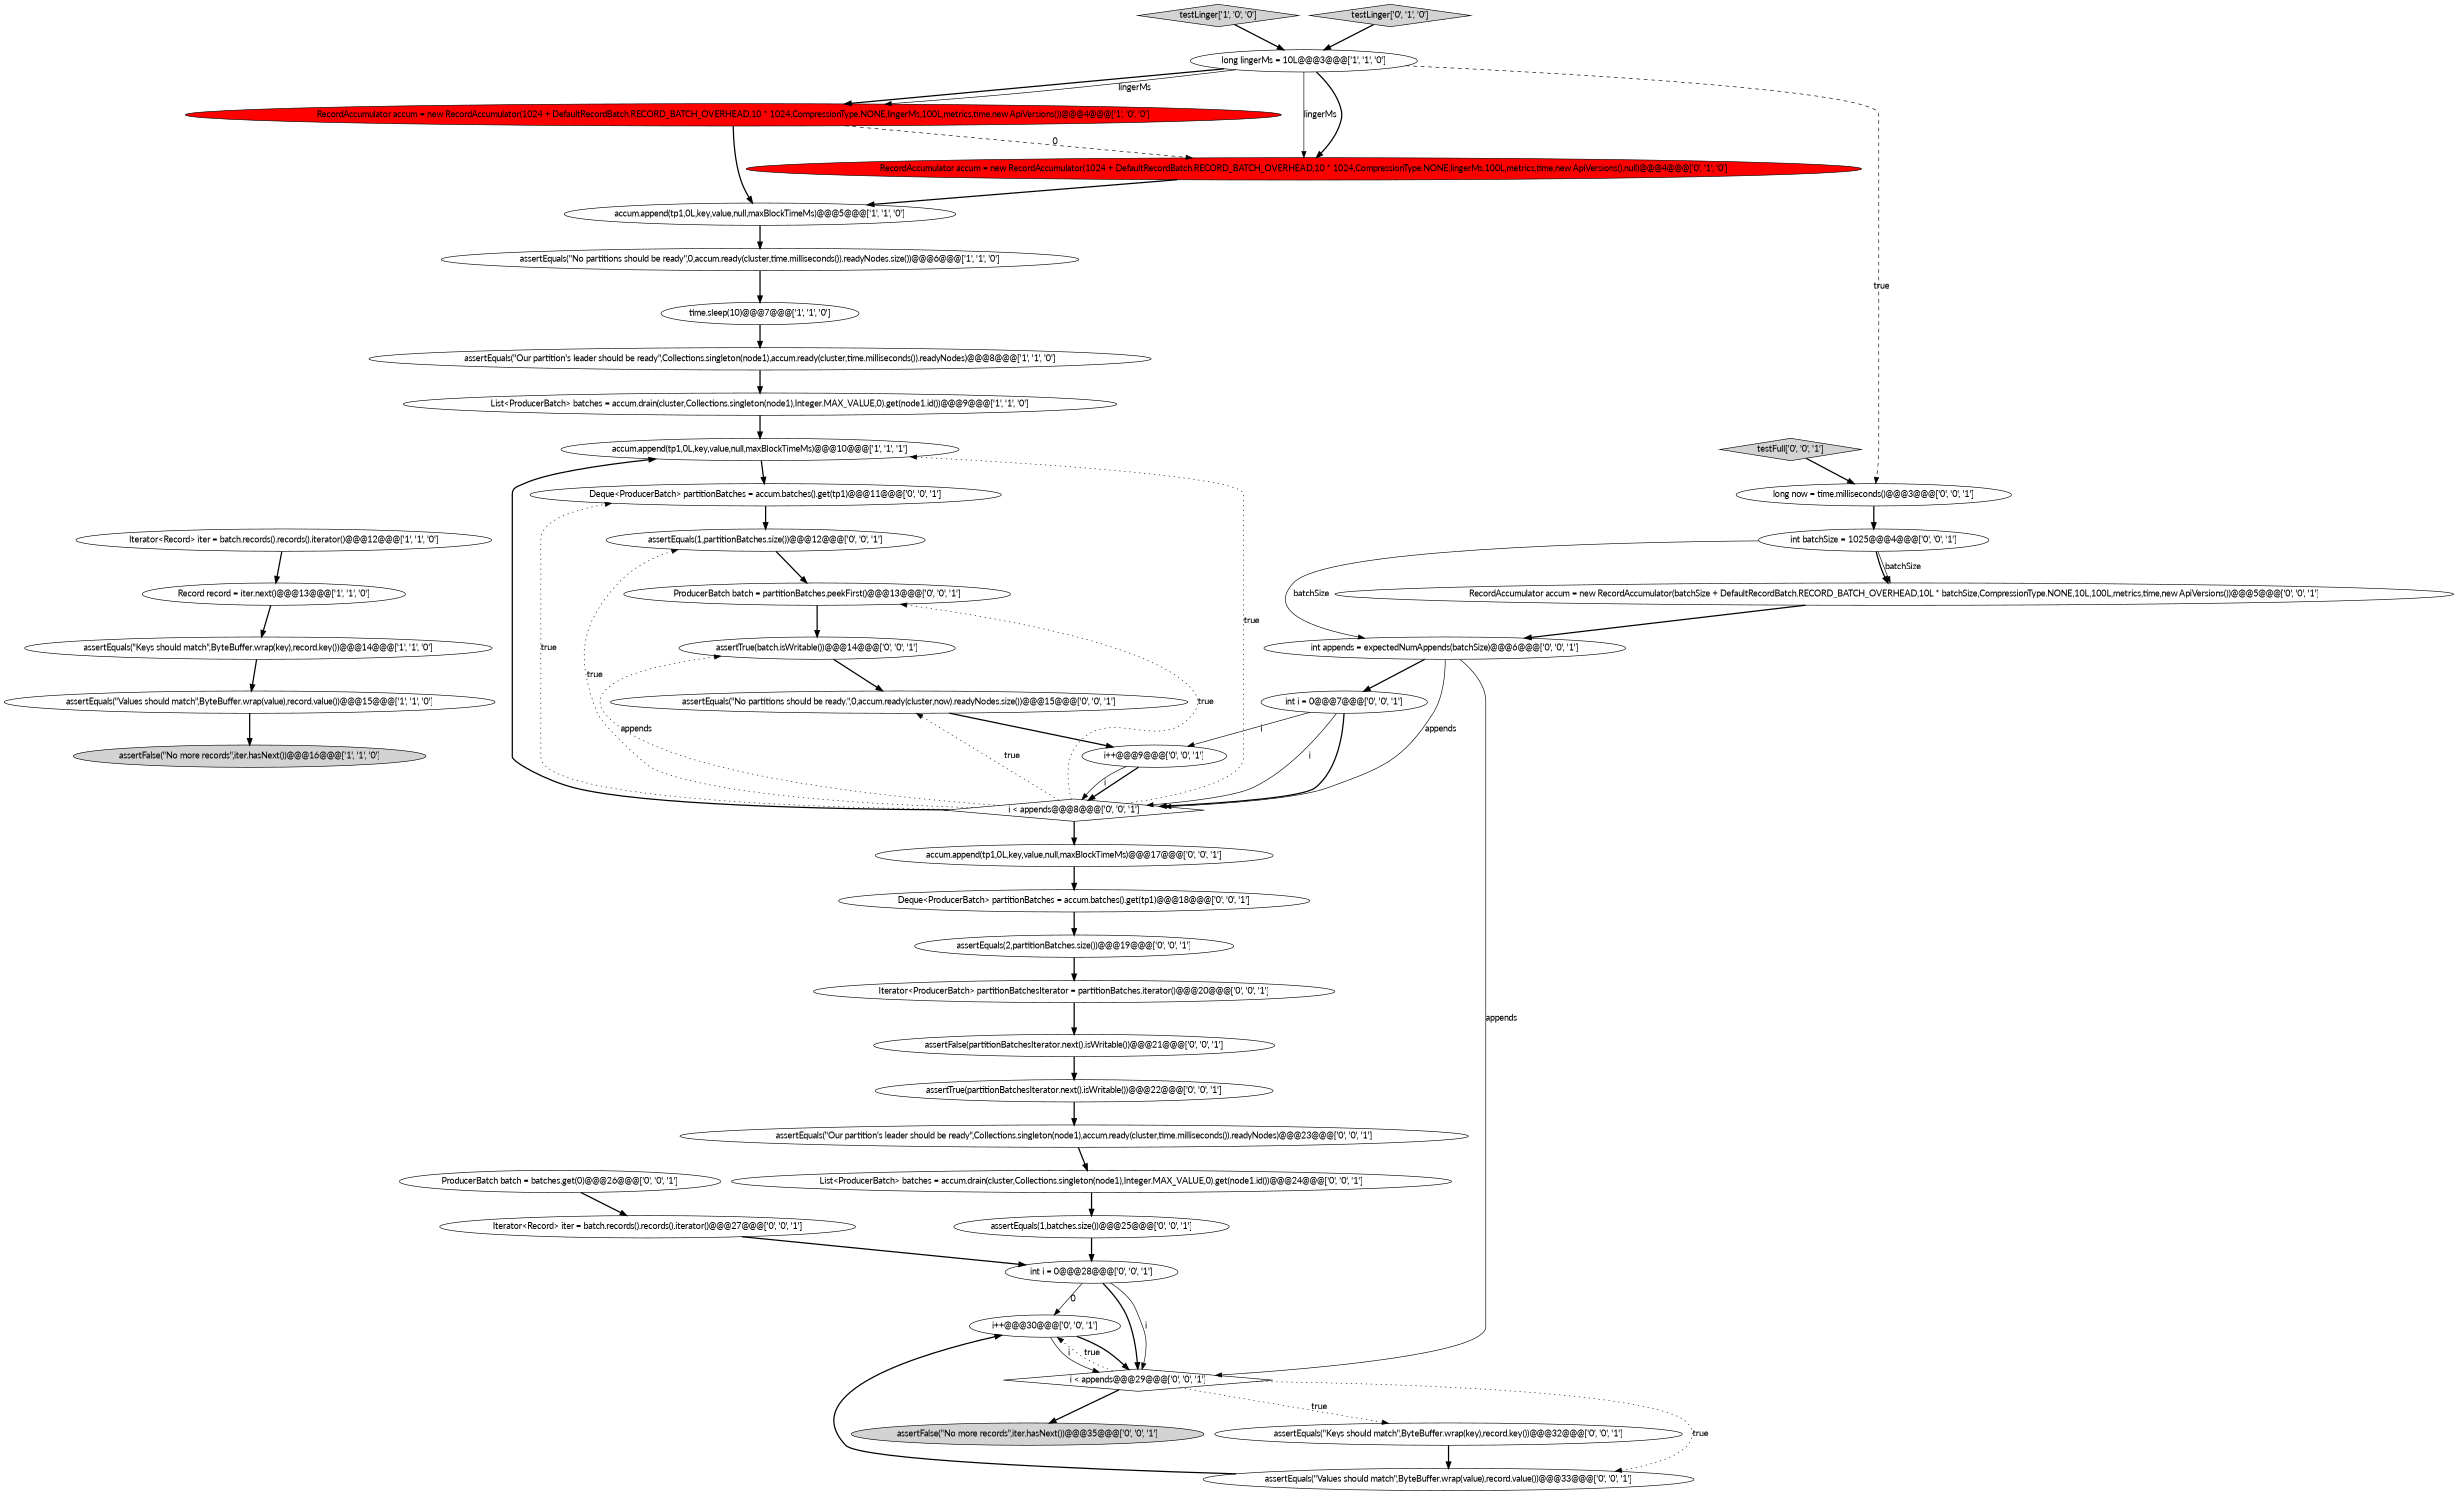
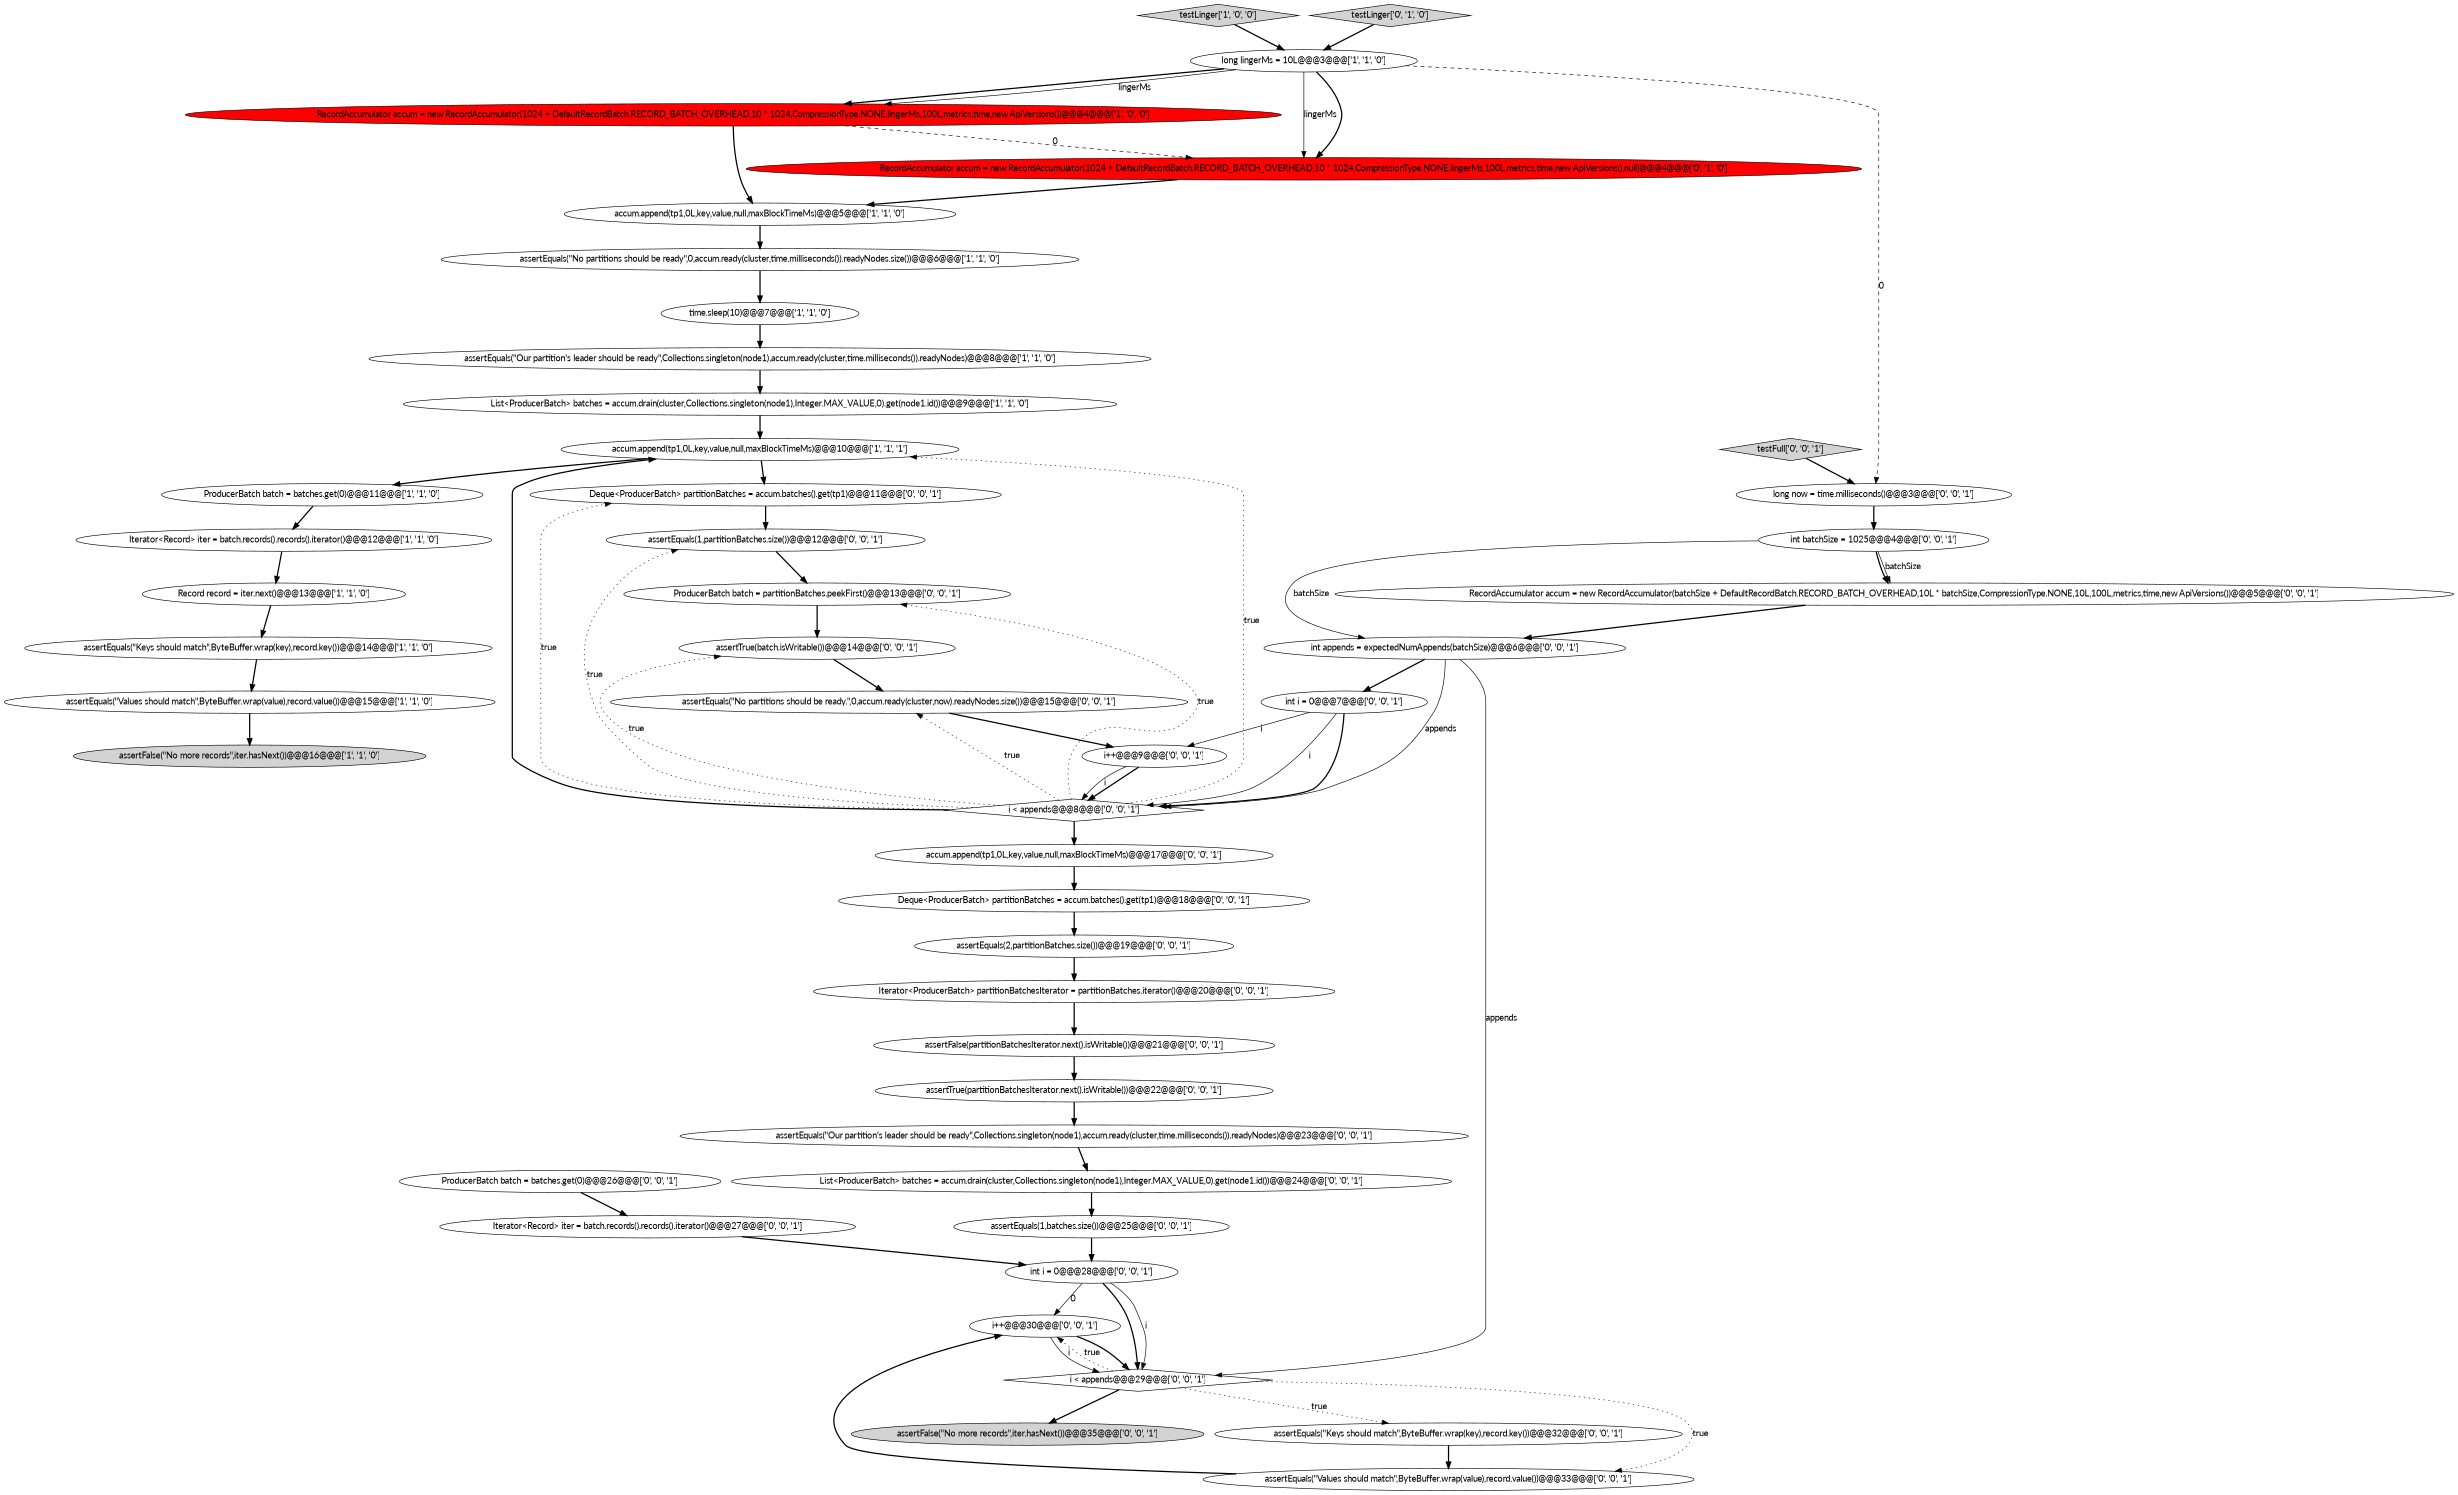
  digraph {
    fontname=Lato
    node [fillcolor=white fontname=Lato shape=ellipse style=filled]
    edge [fontname=Lato style=bold]
    n1 [label="assertEquals(\"Our partition's leader should be ready\",Collections.singleton(node1),accum.ready(cluster,time.milliseconds()).readyNodes)@@@8@@@['1', '1', '0']"]
    n2 [label="List<ProducerBatch> batches = accum.drain(cluster,Collections.singleton(node1),Integer.MAX_VALUE,0).get(node1.id())@@@9@@@['1', '1', '0']"]
    n3 [label="accum.append(tp1,0L,key,value,null,maxBlockTimeMs)@@@10@@@['1', '1', '1']"]
    n4 [fillcolor=lightgray label="testLinger['1', '0', '0']" shape=diamond]
    n5 [label="long lingerMs = 10L@@@3@@@['1', '1', '0']"]
    n6 [fillcolor=red label="RecordAccumulator accum = new RecordAccumulator(1024 + DefaultRecordBatch.RECORD_BATCH_OVERHEAD,10 * 1024,CompressionType.NONE,lingerMs,100L,metrics,time,new ApiVersions())@@@4@@@['1', '0', '0']"]
    n7 [fillcolor=red label="RecordAccumulator accum = new RecordAccumulator(1024 + DefaultRecordBatch.RECORD_BATCH_OVERHEAD,10 * 1024,CompressionType.NONE,lingerMs,100L,metrics,time,new ApiVersions(),null)@@@4@@@['0', '1', '0']"]
    n8 [label="long now = time.milliseconds()@@@3@@@['0', '0', '1']"]
    n9 [label="i < appends@@@8@@@['0', '0', '1']" shape=diamond]
    n10 [label="Deque<ProducerBatch> partitionBatches = accum.batches().get(tp1)@@@11@@@['0', '0', '1']"]
    n11 [label="assertEquals(\"No partitions should be ready.\",0,accum.ready(cluster,now).readyNodes.size())@@@15@@@['0', '0', '1']"]
    n12 [label="accum.append(tp1,0L,key,value,null,maxBlockTimeMs)@@@17@@@['0', '0', '1']"]
    n13 [label="assertEquals(1,partitionBatches.size())@@@12@@@['0', '0', '1']"]
    n14 [label="ProducerBatch batch = partitionBatches.peekFirst()@@@13@@@['0', '0', '1']"]
    n15 [label="assertTrue(batch.isWritable())@@@14@@@['0', '0', '1']"]
    n16 [label="i++@@@9@@@['0', '0', '1']"]
    n17 [label="Deque<ProducerBatch> partitionBatches = accum.batches().get(tp1)@@@18@@@['0', '0', '1']"]
+   n18 [label="ProducerBatch batch = batches.get(0)@@@11@@@['1', '1', '0']"]
    n19 [label="assertEquals(\"Keys should match\",ByteBuffer.wrap(key),record.key())@@@32@@@['0', '0', '1']"]
    n20 [label="assertEquals(\"Values should match\",ByteBuffer.wrap(value),record.value())@@@33@@@['0', '0', '1']"]
    n21 [label="i++@@@30@@@['0', '0', '1']"]
    n22 [label="RecordAccumulator accum = new RecordAccumulator(batchSize + DefaultRecordBatch.RECORD_BATCH_OVERHEAD,10L * batchSize,CompressionType.NONE,10L,100L,metrics,time,new ApiVersions())@@@5@@@['0', '0', '1']"]
    n23 [label="int appends = expectedNumAppends(batchSize)@@@6@@@['0', '0', '1']"]
    n24 [label="i < appends@@@29@@@['0', '0', '1']" shape=diamond]
    n25 [label="int i = 0@@@7@@@['0', '0', '1']"]
    n26 [label="assertEquals(1,batches.size())@@@25@@@['0', '0', '1']"]
    n27 [label="int i = 0@@@28@@@['0', '0', '1']"]
    n28 [label="ProducerBatch batch = batches.get(0)@@@26@@@['0', '0', '1']"]
    n29 [label="Iterator<Record> iter = batch.records().records().iterator()@@@27@@@['0', '0', '1']"]
    n30 [fillcolor=lightgray label="assertFalse(\"No more records\",iter.hasNext())@@@35@@@['0', '0', '1']"]
    n31 [label="accum.append(tp1,0L,key,value,null,maxBlockTimeMs)@@@5@@@['1', '1', '0']"]
    n32 [label="assertEquals(\"No partitions should be ready\",0,accum.ready(cluster,time.milliseconds()).readyNodes.size())@@@6@@@['1', '1', '0']"]
    n33 [label="time.sleep(10)@@@7@@@['1', '1', '0']"]
    n34 [fillcolor=lightgray label="testLinger['0', '1', '0']" shape=diamond]
    n35 [fillcolor=lightgray label="assertFalse(\"No more records\",iter.hasNext())@@@16@@@['1', '1', '0']"]
    n36 [label="Iterator<Record> iter = batch.records().records().iterator()@@@12@@@['1', '1', '0']"]
    n37 [label="Record record = iter.next()@@@13@@@['1', '1', '0']"]
    n38 [label="assertEquals(\"Keys should match\",ByteBuffer.wrap(key),record.key())@@@14@@@['1', '1', '0']"]
    n39 [label="assertEquals(\"Values should match\",ByteBuffer.wrap(value),record.value())@@@15@@@['1', '1', '0']"]
    n40 [label="assertEquals(2,partitionBatches.size())@@@19@@@['0', '0', '1']"]
    n41 [label="int batchSize = 1025@@@4@@@['0', '0', '1']"]
    n42 [label="assertTrue(partitionBatchesIterator.next().isWritable())@@@22@@@['0', '0', '1']"]
    n43 [label="assertEquals(\"Our partition's leader should be ready\",Collections.singleton(node1),accum.ready(cluster,time.milliseconds()).readyNodes)@@@23@@@['0', '0', '1']"]
    n44 [label="List<ProducerBatch> batches = accum.drain(cluster,Collections.singleton(node1),Integer.MAX_VALUE,0).get(node1.id())@@@24@@@['0', '0', '1']"]
    n45 [label="assertFalse(partitionBatchesIterator.next().isWritable())@@@21@@@['0', '0', '1']"]
    n46 [label="Iterator<ProducerBatch> partitionBatchesIterator = partitionBatches.iterator()@@@20@@@['0', '0', '1']"]
    n47 [fillcolor=lightgray label="testFull['0', '0', '1']" shape=diamond]
    n1 -> n2
    n2 -> n3
    n3 -> n10
+   n3 -> n18
    n4 -> n5
    n5 -> n6
    n5 -> n6 [label=lingerMs style=solid]
    n5 -> n7 [label=lingerMs style=solid]
    n5 -> n7
-   n5 -> n8 [label=true style=dashed]
+   n5 -> n8 [label=0 style=dashed]
    n6 -> n7 [label=0 style=dashed]
    n6 -> n31
    n7 -> n31
    n8 -> n41
    n9 -> n3 [label=true style=dotted]
    n9 -> n3
    n9 -> n10 [label=true style=dotted]
    n9 -> n11 [label=true style=dotted]
    n9 -> n12
    n9 -> n13 [label=true style=dotted]
    n9 -> n14 [label=true style=dotted]
-   n9 -> n15 [label=appends style=dotted]
+   n9 -> n15 [label=true style=dotted]
    n10 -> n13
    n11 -> n16
    n12 -> n17
    n13 -> n14
    n14 -> n15
    n15 -> n11
    n16 -> n9
    n16 -> n9 [label=i style=solid]
    n17 -> n40
+   n18 -> n36
    n19 -> n20
    n20 -> n21
    n21 -> n24
    n21 -> n24 [label=i style=solid]
    n22 -> n23
    n23 -> n9 [label=appends style=solid]
    n23 -> n24 [label=appends style=solid]
    n23 -> n25
    n24 -> n19 [label=true style=dotted]
    n24 -> n20 [label=true style=dotted]
    n24 -> n21 [label=true style=dotted]
    n24 -> n30
    n25 -> n9
    n25 -> n9 [label=i style=solid]
    n25 -> n16 [label=i style=solid]
    n26 -> n27
    n27 -> n21 [label=0 style=solid]
    n27 -> n24
    n27 -> n24 [label=i style=solid]
    n28 -> n29
    n29 -> n27
    n31 -> n32
    n32 -> n33
    n33 -> n1
    n34 -> n5
    n36 -> n37
    n37 -> n38
    n38 -> n39
    n39 -> n35
    n40 -> n46
    n41 -> n22 [label=batchSize style=solid]
    n41 -> n22
    n41 -> n23 [label=batchSize style=solid]
    n42 -> n43
    n43 -> n44
    n44 -> n26
    n45 -> n42
    n46 -> n45
    n47 -> n8
  }
